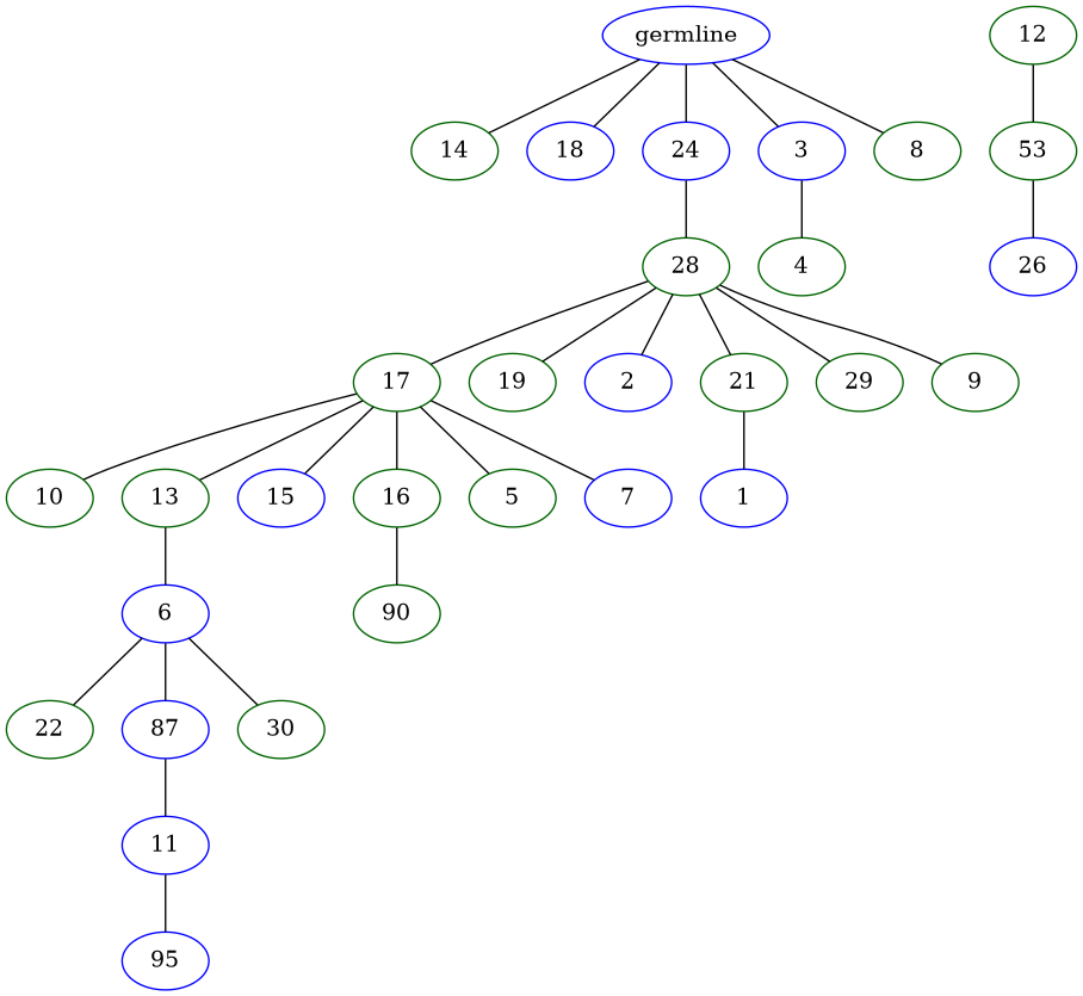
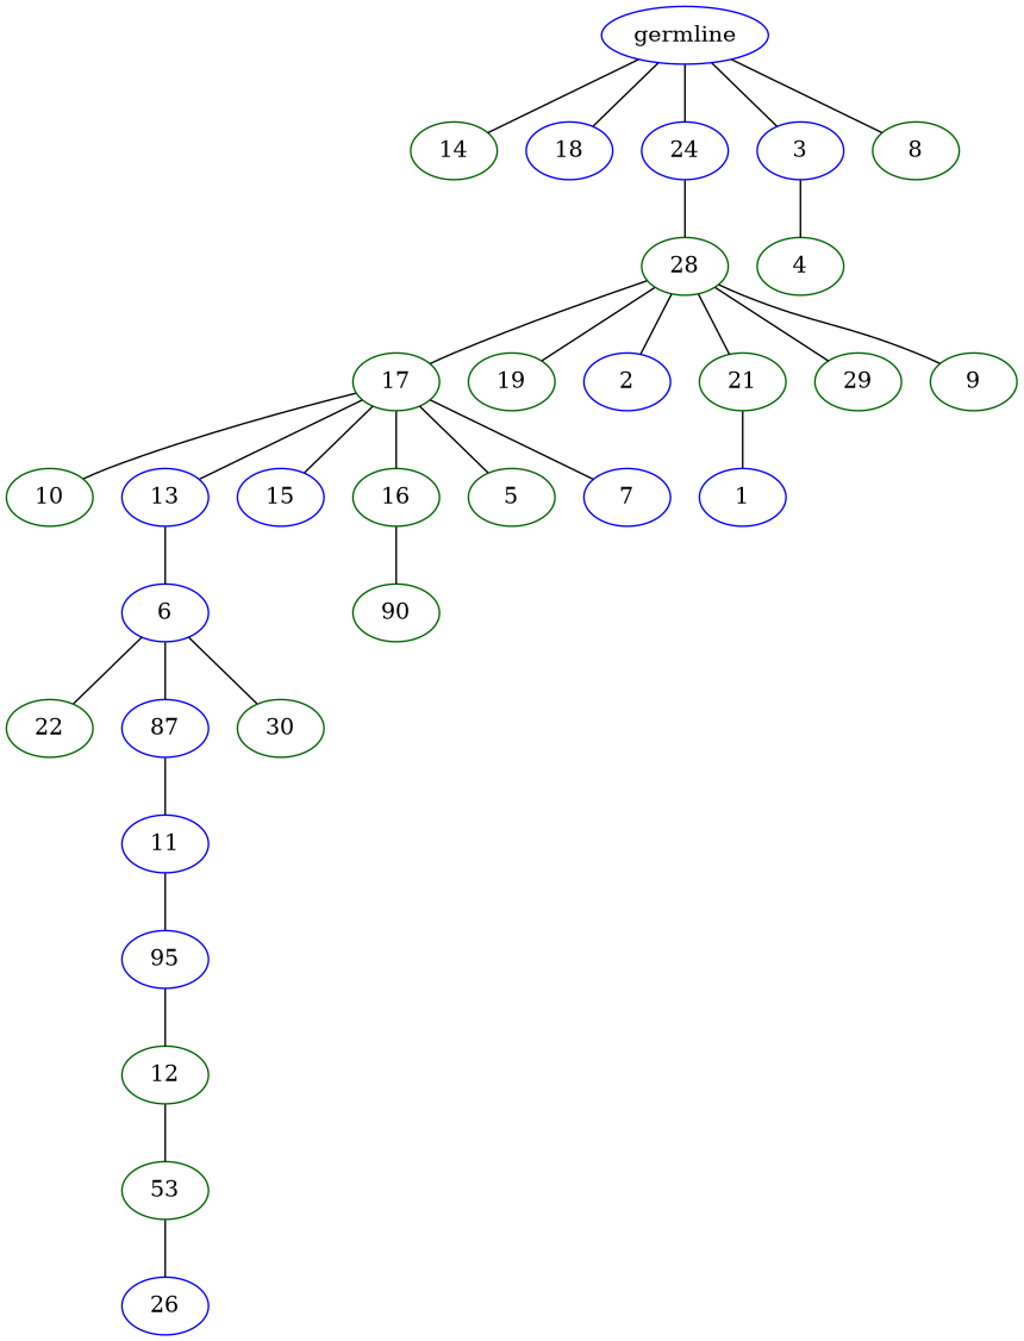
  graph {
    node [color=darkgreen]
    n1 [color=blue label=germline]
    n2 [label=14]
    n3 [color=blue label=18]
    n4 [color=blue label=24]
    n5 [color=blue label=3]
    n6 [label=8]
    n7 [label=28]
    n8 [label=4]
    n9 [label=17]
    n10 [label=19]
    n11 [color=blue label=2]
    n12 [label=21]
    n13 [label=29]
    n14 [label=9]
    n15 [label=10]
-   n16 [label=13]
+   n16 [color=blue label=13]
    n17 [color=blue label=15]
    n18 [label=16]
    n19 [label=5]
    n20 [color=blue label=7]
    n21 [color=blue label=1]
    n22 [color=blue label=6]
    n23 [label=90]
    n24 [label=22]
    n25 [color=blue label=87]
    n26 [label=30]
    n27 [color=blue label=11]
    n28 [color=blue label=95]
    n29 [label=12]
    n30 [label=53]
    n31 [color=blue label=26]
    n1 -- n2
    n1 -- n3
    n1 -- n4
    n1 -- n5
    n1 -- n6
    n4 -- n7
    n5 -- n8
    n7 -- n9
    n7 -- n10
    n7 -- n11
    n7 -- n12
    n7 -- n13
    n7 -- n14
    n9 -- n15
    n9 -- n16
    n9 -- n17
    n9 -- n18
    n9 -- n19
    n9 -- n20
    n12 -- n21
    n16 -- n22
    n18 -- n23
    n22 -- n24
    n22 -- n25
    n22 -- n26
    n25 -- n27
    n27 -- n28
+   n28 -- n29
    n29 -- n30
    n30 -- n31
  }
